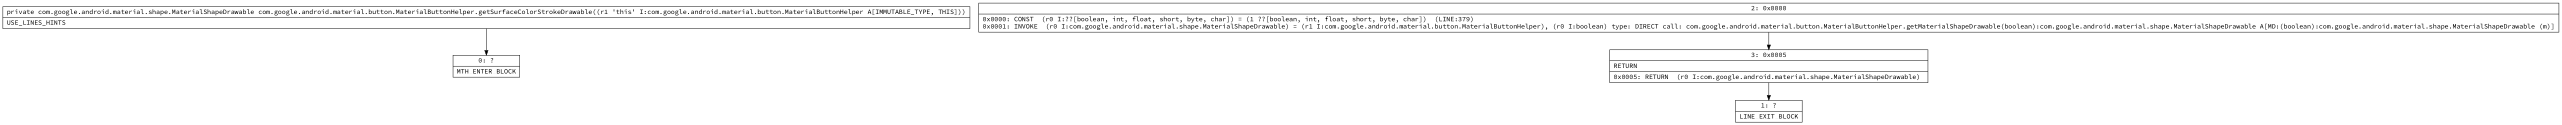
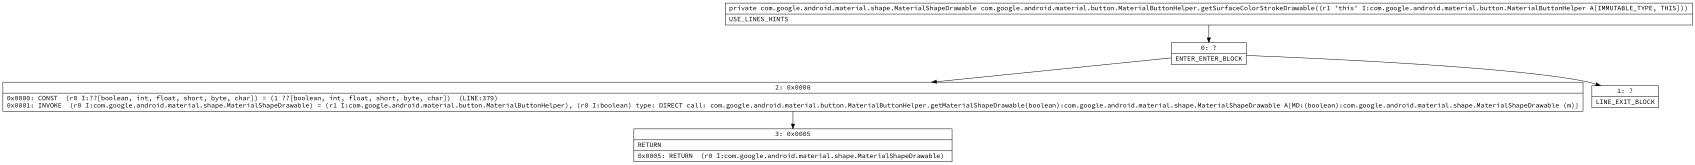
  digraph {
    fontname="Source Code Pro"
    node [fontname="Source Code Pro" shape=record]
    edge [fontname="Source Code Pro"]
-   n1 [label="{0\:\ ?|MTH_ENTER_BLOCK\l}"]
+   n1 [label="{0\:\ ?|ENTER_ENTER_BLOCK\l}"]
    n2 [label="{2\:\ 0x0000|0x0000: CONST  (r0 I:??[boolean, int, float, short, byte, char]) = (1 ??[boolean, int, float, short, byte, char])  (LINE:379)\l0x0001: INVOKE  (r0 I:com.google.android.material.shape.MaterialShapeDrawable) = (r1 I:com.google.android.material.button.MaterialButtonHelper), (r0 I:boolean) type: DIRECT call: com.google.android.material.button.MaterialButtonHelper.getMaterialShapeDrawable(boolean):com.google.android.material.shape.MaterialShapeDrawable A[MD:(boolean):com.google.android.material.shape.MaterialShapeDrawable (m)]\l}"]
    n3 [label="{3\:\ 0x0005|RETURN\l|0x0005: RETURN  (r0 I:com.google.android.material.shape.MaterialShapeDrawable) \l}"]
    n4 [label="{1\:\ ?|LINE_EXIT_BLOCK\l}"]
    n5 [label="{private com.google.android.material.shape.MaterialShapeDrawable com.google.android.material.button.MaterialButtonHelper.getSurfaceColorStrokeDrawable((r1 'this' I:com.google.android.material.button.MaterialButtonHelper A[IMMUTABLE_TYPE, THIS]))  | USE_LINES_HINTS\l}"]
+   n1 -> n2
    n2 -> n3
-   n3 -> n4
+   n1 -> n4
    n5 -> n1
  }
